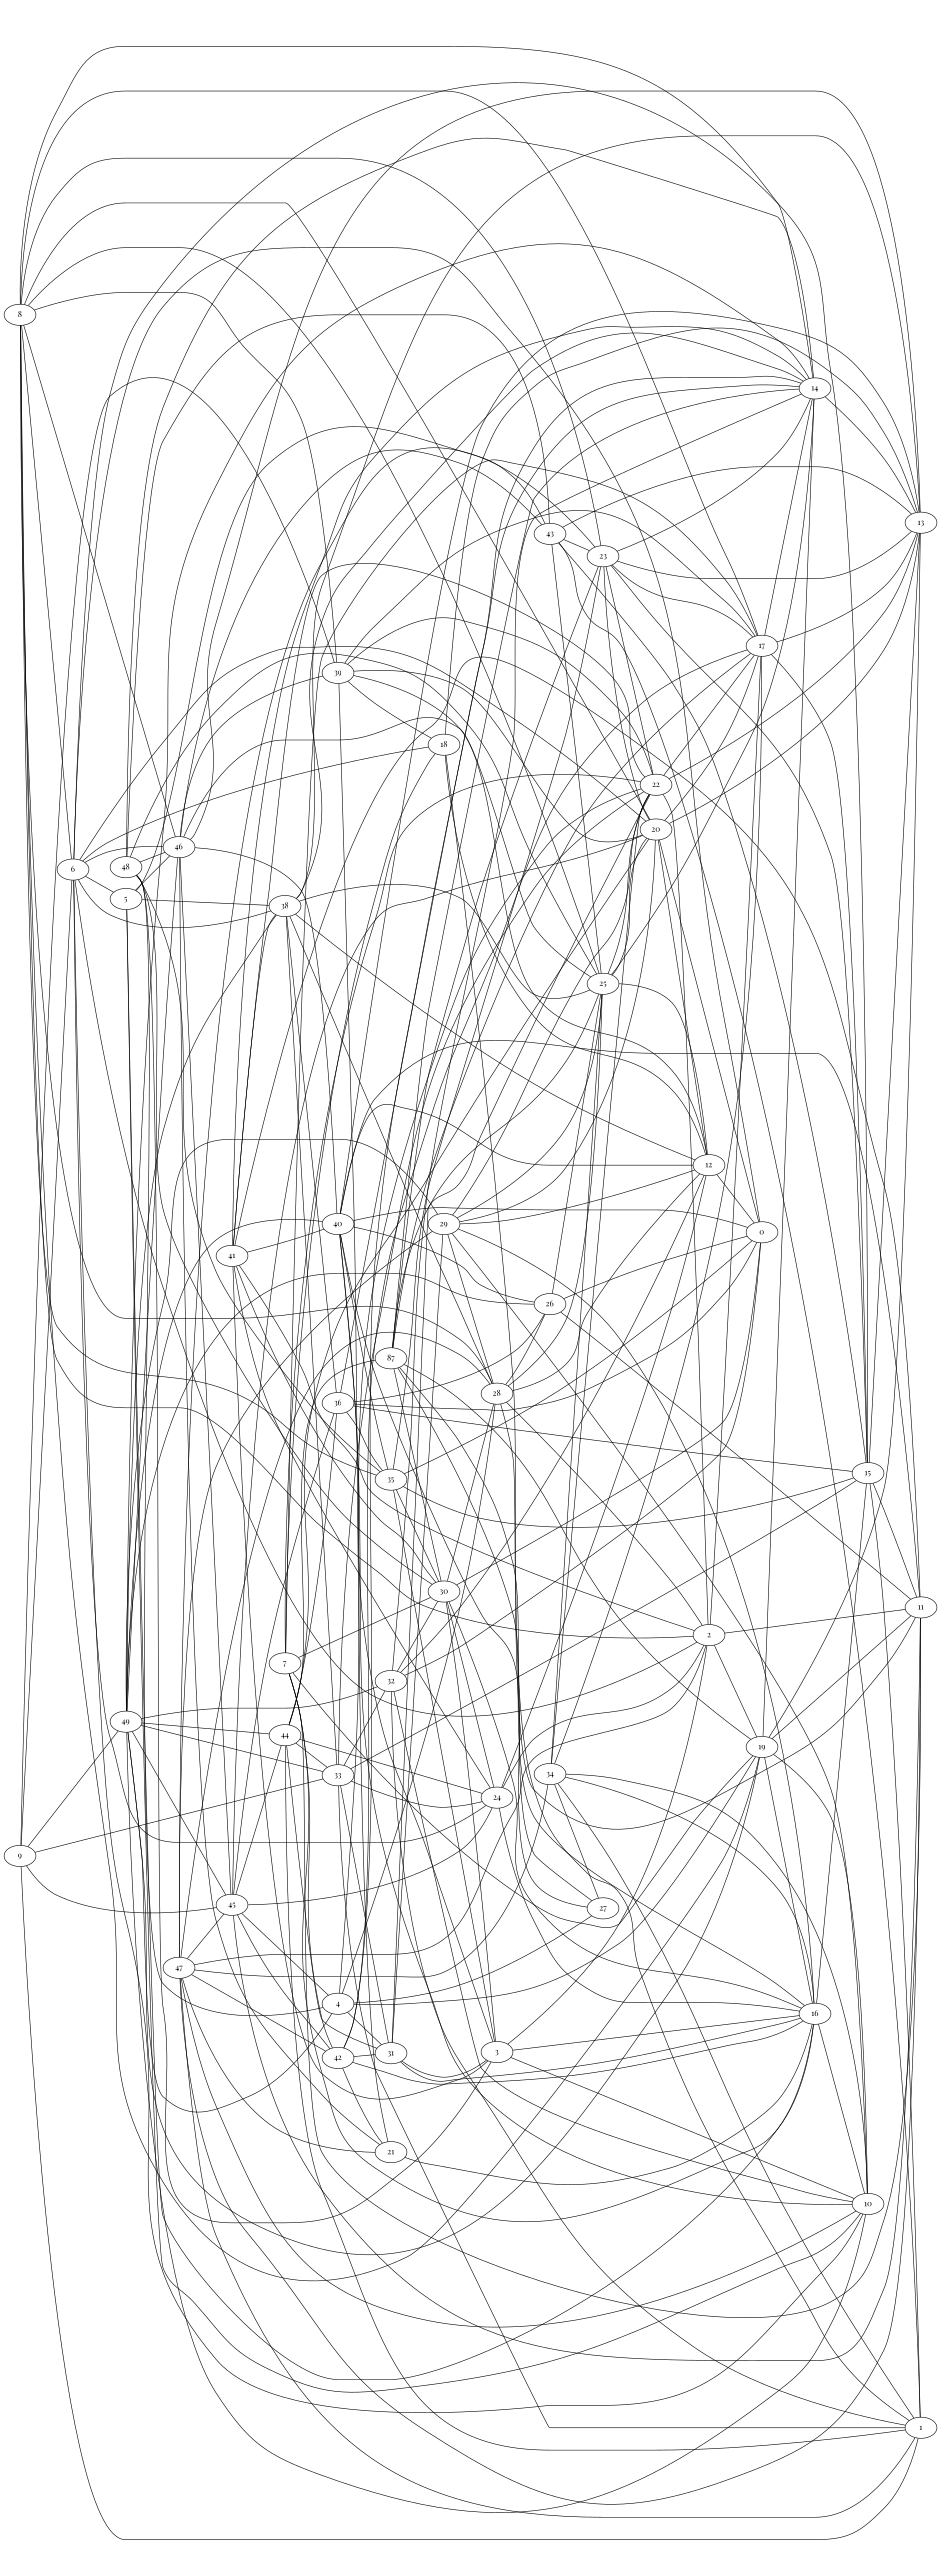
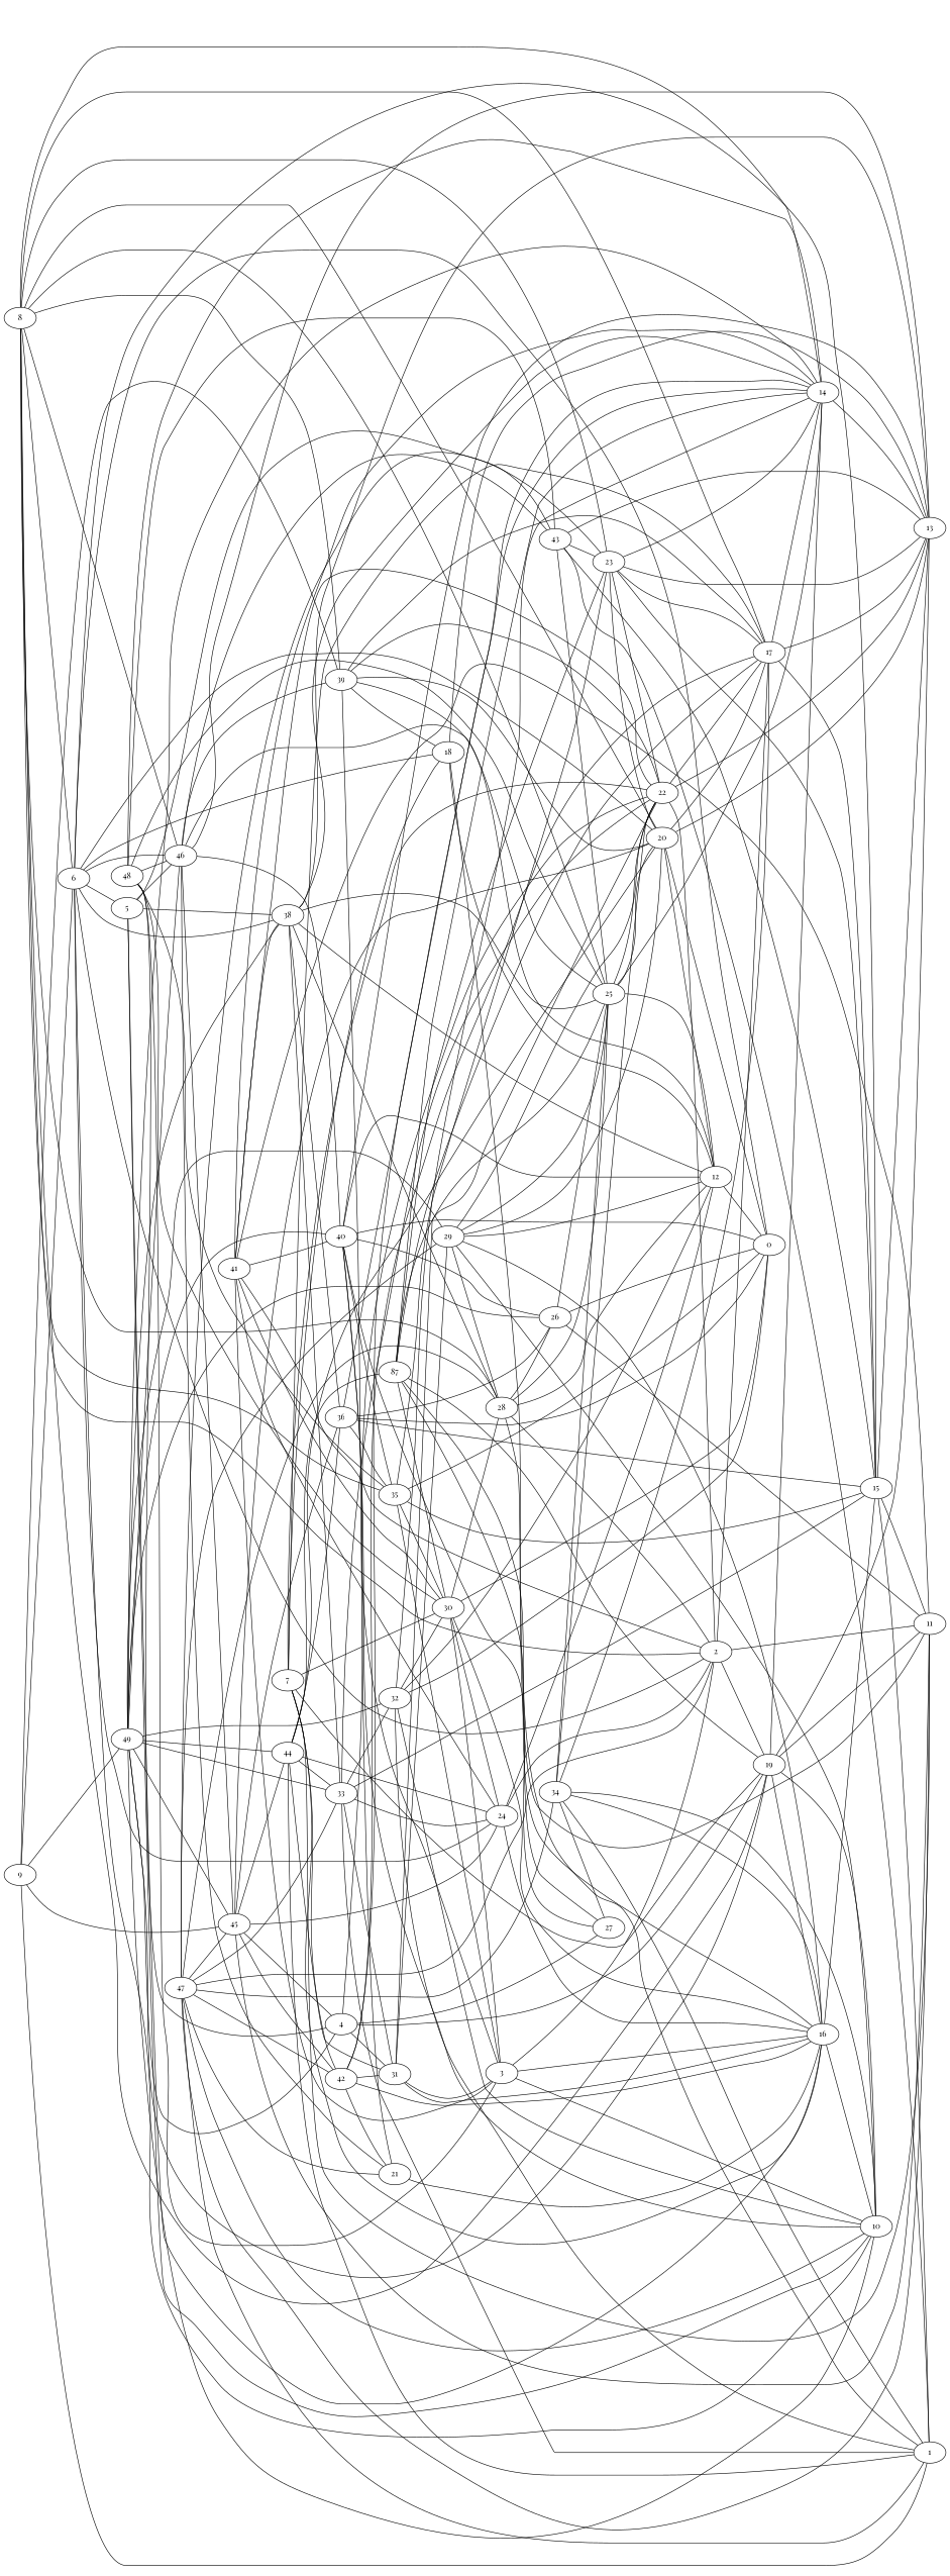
  digraph {
    fontname="Playfair Display"
    rankdir=LR
    node [fontname="Playfair Display"]
    edge [color=black dir=none fontname="Playfair Display"]
    38
    28
    33
    13
    25
    12
    36
    14
    26
    11
    2
    1
    15
    24
    22
    31
    32
    9
    39
    6
    45
    49
    18
    17
    21
    20
    46
    5
    10
    0
    4
    42
    44
    43
    40
    23
    16
    29
    19
    35
    3
    27
    30
    n44 [label=87]
    7
    48
    34
    41
    47
    8
    subgraph sub_1 {
      38
      28
      33
      13
      25
      12
      36
      14
      26
      11
      2
      1
      15
      24
      22
      31
      32
      9
      39
      6
      45
      49
      18
      17
      21
      20
      46
      5
      10
      0
      4
      42
      44
      43
      40
      23
      16
      29
      19
      35
      3
      27
      30
      n44
      7
      48
      34
      41
      47
      8
    }
    38 -> 28
    38 -> 33
    38 -> 13
    38 -> 25
    38 -> 12
    38 -> 36
    38 -> 14
    28 -> 25
    28 -> 12
    28 -> 26
    28 -> 11
    28 -> 2
    33 -> 1
    33 -> 15
    33 -> 24
    33 -> 22
    33 -> 31
    33 -> 32
    25 -> 12
    25 -> 14
    25 -> 22
    25 -> 20
    12 -> 0
    36 -> 14
    36 -> 26
    36 -> 15
    36 -> 0
    36 -> 35
    14 -> 13
    26 -> 25
    26 -> 11
    26 -> 0
    2 -> 11
    2 -> 17
    2 -> 19
    15 -> 13
    15 -> 11
    15 -> 1
    24 -> 12
    24 -> 2
    24 -> 16
    22 -> 13
    22 -> 2
    22 -> 17
    31 -> 22
    31 -> 16
    31 -> 29
    31 -> 3
    32 -> 12
    32 -> 14
    32 -> 1
    32 -> 10
    32 -> 0
    32 -> 30
-   9 -> 33
+   47 -> 33
    9 -> 1
    9 -> 39
    9 -> 6
    9 -> 45
    9 -> 49
    39 -> 12
    39 -> 22
    39 -> 18
    39 -> 17
    39 -> 21
    39 -> 20
    6 -> 38
    6 -> 2
    6 -> 15
    6 -> 24
    6 -> 18
    6 -> 20
    6 -> 46
    6 -> 5
    6 -> 10
    6 -> 0
    45 -> 36
    45 -> 11
    45 -> 24
    45 -> 20
    45 -> 4
    45 -> 42
    45 -> 44
    49 -> 38
    49 -> 33
    49 -> 14
    49 -> 26
    49 -> 32
    49 -> 45
    49 -> 46
    49 -> 10
    49 -> 4
    49 -> 44
    49 -> 40
    49 -> 29
    49 -> 19
    18 -> 13
    18 -> 12
    18 -> 1
    17 -> 13
    17 -> 14
    17 -> 15
    21 -> 16
    20 -> 13
    20 -> 12
    20 -> 17
    20 -> 0
    46 -> 13
    46 -> 25
    46 -> 39
    46 -> 45
    46 -> 21
    46 -> 43
    46 -> 40
    5 -> 38
    5 -> 46
    5 -> 10
    5 -> 43
    5 -> 16
-   4 -> 28
    4 -> 22
    4 -> 31
    4 -> 19
    4 -> 27
    42 -> 14
    42 -> 31
    42 -> 17
    42 -> 21
    42 -> 16
    44 -> 33
    44 -> 36
    44 -> 1
    44 -> 24
    44 -> 31
    44 -> 20
    44 -> n44
    43 -> 13
    43 -> 25
    43 -> 1
    43 -> 15
    43 -> 23
    40 -> 13
    40 -> 12
    40 -> 26
-   40 -> 11
    40 -> 10
    40 -> 0
    40 -> 35
    40 -> 3
    40 -> 27
    23 -> 13
    23 -> 14
    23 -> 15
    23 -> 22
    23 -> 17
    23 -> 20
    16 -> 15
    16 -> 10
    29 -> 28
    29 -> 25
    29 -> 12
    29 -> 22
    29 -> 20
    29 -> 10
    29 -> 16
    19 -> 13
    19 -> 14
    19 -> 11
    19 -> 10
    19 -> 16
    35 -> 15
    35 -> 0
    35 -> 23
    35 -> 3
    35 -> 30
    3 -> 2
    3 -> 10
    3 -> 16
    30 -> 28
    30 -> 24
    30 -> 0
    30 -> 16
    30 -> 3
    n44 -> 25
    n44 -> 14
    n44 -> 17
    n44 -> 23
    n44 -> 16
    n44 -> 19
    n44 -> 27
    n44 -> 30
    7 -> 11
    7 -> 22
    7 -> 18
    7 -> 17
    7 -> 42
    7 -> 16
    7 -> 19
    7 -> 30
    48 -> 25
    48 -> 14
    48 -> 46
    48 -> 4
    48 -> 43
    48 -> 35
    48 -> 3
    48 -> 30
    34 -> 25
    34 -> 1
    34 -> 22
    34 -> 17
    34 -> 10
    34 -> 16
    34 -> 27
    41 -> 38
    41 -> 14
    41 -> 11
    41 -> 2
    41 -> 24
    41 -> 22
    41 -> 40
    41 -> 3
    41 -> 30
    47 -> 28
    47 -> 11
    47 -> 2
    47 -> 1
    47 -> 45
    47 -> 21
    47 -> 10
    47 -> 42
    47 -> 23
    47 -> 29
    47 -> 34
    8 -> 28
    8 -> 25
    8 -> 14
    8 -> 2
    8 -> 39
    8 -> 6
    8 -> 17
    8 -> 20
    8 -> 46
    8 -> 23
    8 -> 19
    8 -> 35
  }
